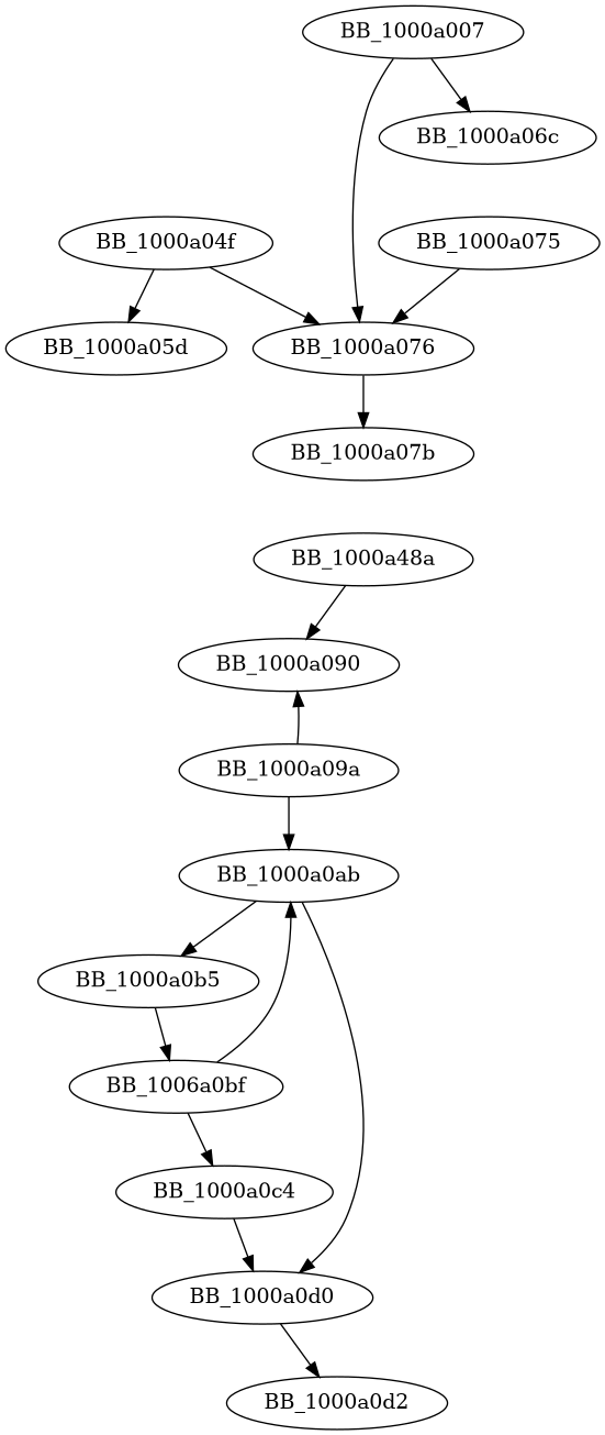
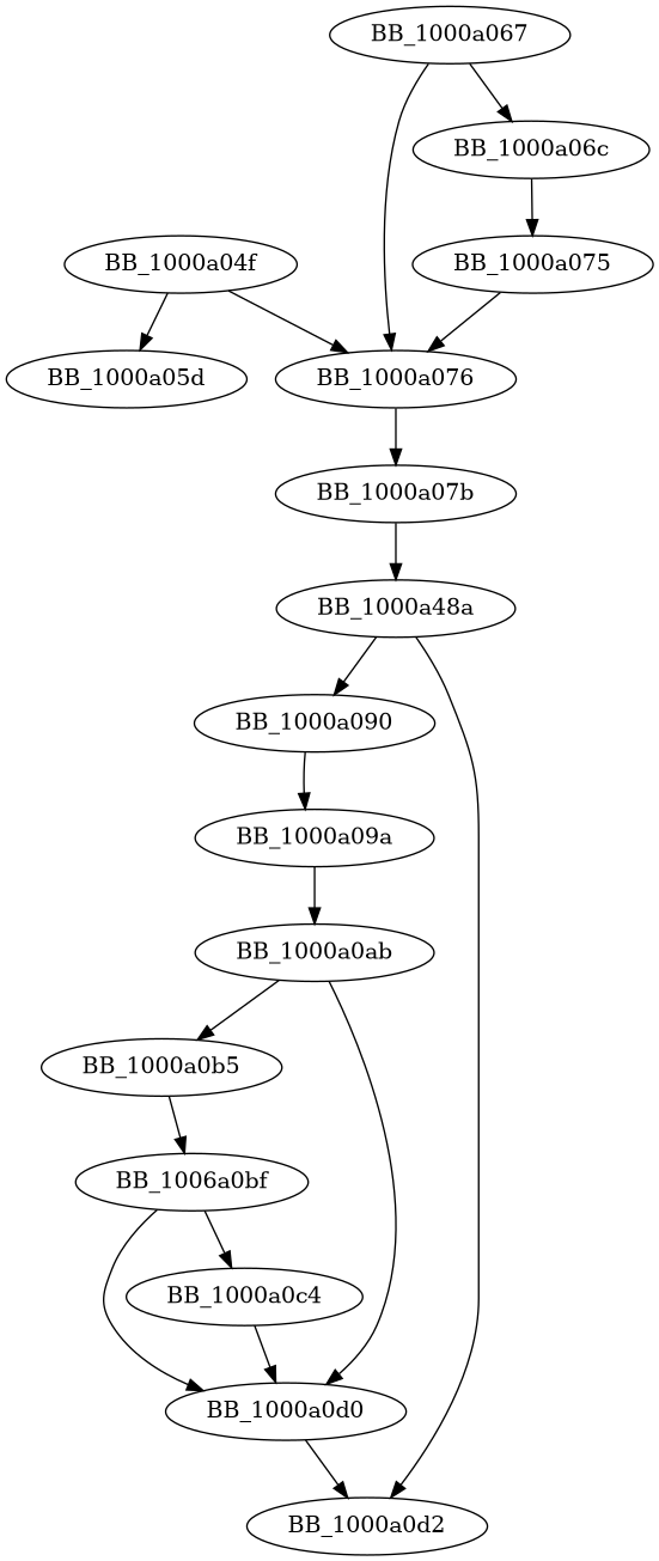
  digraph {
    BB_1000a04f
    BB_1000a05d
    BB_1000a076
    BB_1000a07b
-   BB_1000a067 [label=BB_1000a007]
+   BB_1000a067
    BB_1000a06c
    n7 [label=BB_1000a48a]
    BB_1000a075
    BB_1000a090
    BB_1000a0d2
    BB_1000a09a
    BB_1000a0ab
    BB_1000a0b5
    BB_1000a0d0
    n15 [label=BB_1006a0bf]
    BB_1000a0c4
    BB_1000a04f -> BB_1000a05d
    BB_1000a04f -> BB_1000a076
    BB_1000a076 -> BB_1000a07b
+   BB_1000a07b -> n7
    BB_1000a067 -> BB_1000a076
    BB_1000a067 -> BB_1000a06c
+   BB_1000a06c -> BB_1000a075
    n7 -> BB_1000a090
+   n7 -> BB_1000a0d2
    BB_1000a075 -> BB_1000a076
-   BB_1000a09a -> BB_1000a090
+   BB_1000a090 -> BB_1000a09a
    BB_1000a09a -> BB_1000a0ab
    BB_1000a0ab -> BB_1000a0b5
    BB_1000a0ab -> BB_1000a0d0
    BB_1000a0b5 -> n15
    BB_1000a0d0 -> BB_1000a0d2
-   n15 -> BB_1000a0ab
+   n15 -> BB_1000a0d0
    n15 -> BB_1000a0c4
    BB_1000a0c4 -> BB_1000a0d0
  }
